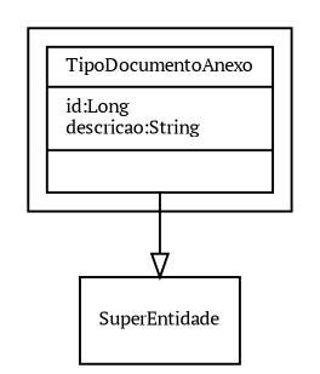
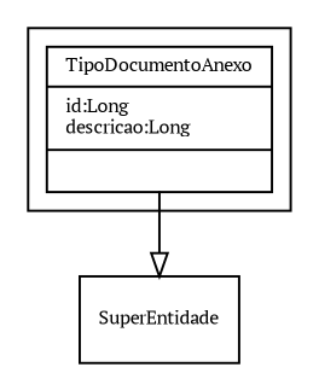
  digraph {
    fontname="PT Serif"
    fontsize=8
    node [fontname="PT Serif" fontsize=8 shape=record]
-   n1 [label="{TipoDocumentoAnexo|id:Long\ldescricao:String\l|\l}"]
+   n1 [label="{TipoDocumentoAnexo|id:Long\ldescricao:Long\l|\l}"]
    SuperEntidade
    subgraph cluster_1 {
      n1
    }
    n1 -> SuperEntidade [arrowhead=empty fontname="PT Serif" fontsize=8]
  }
